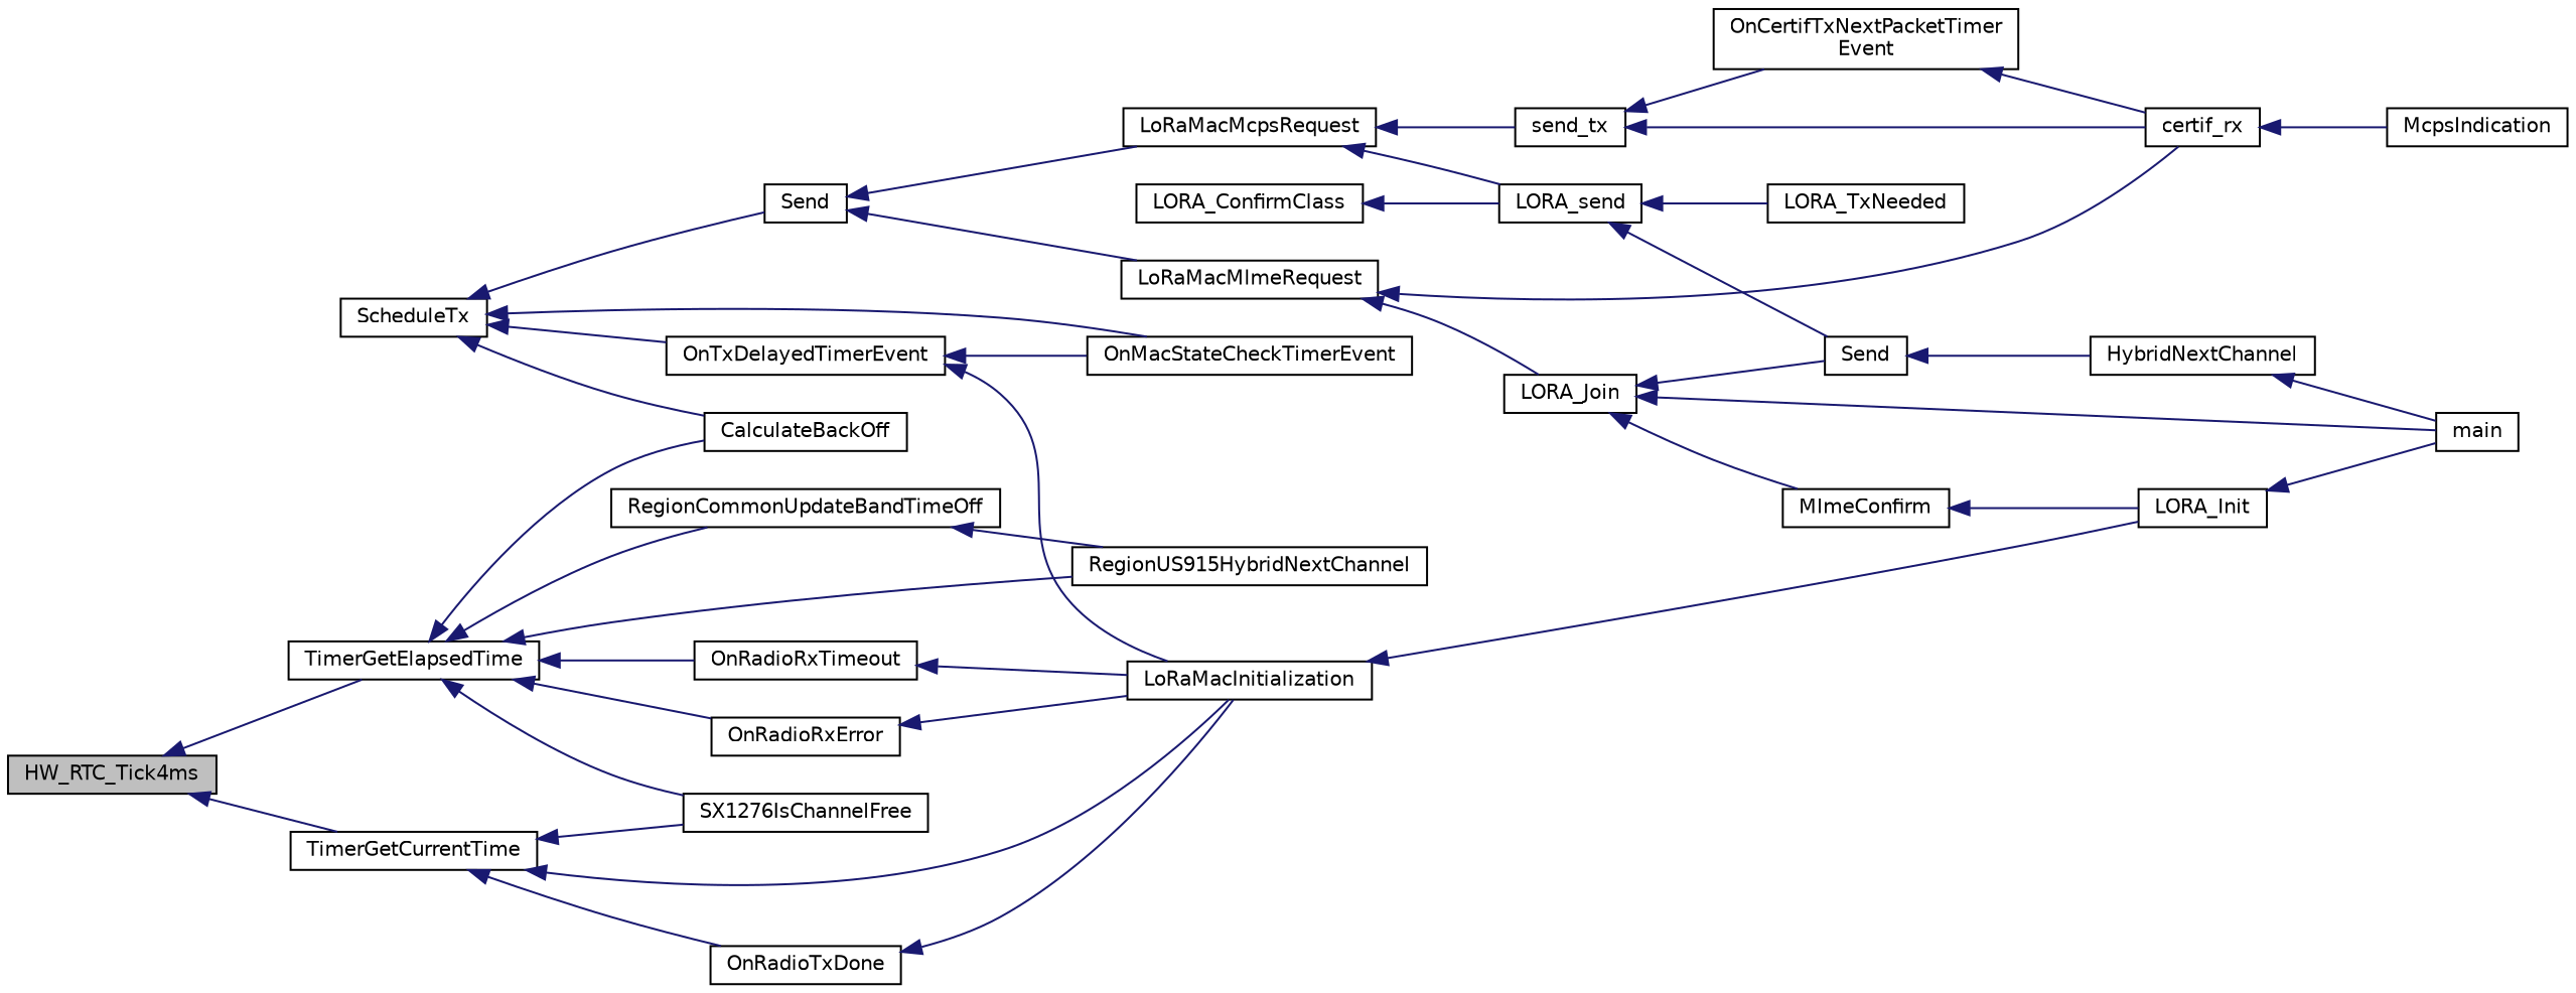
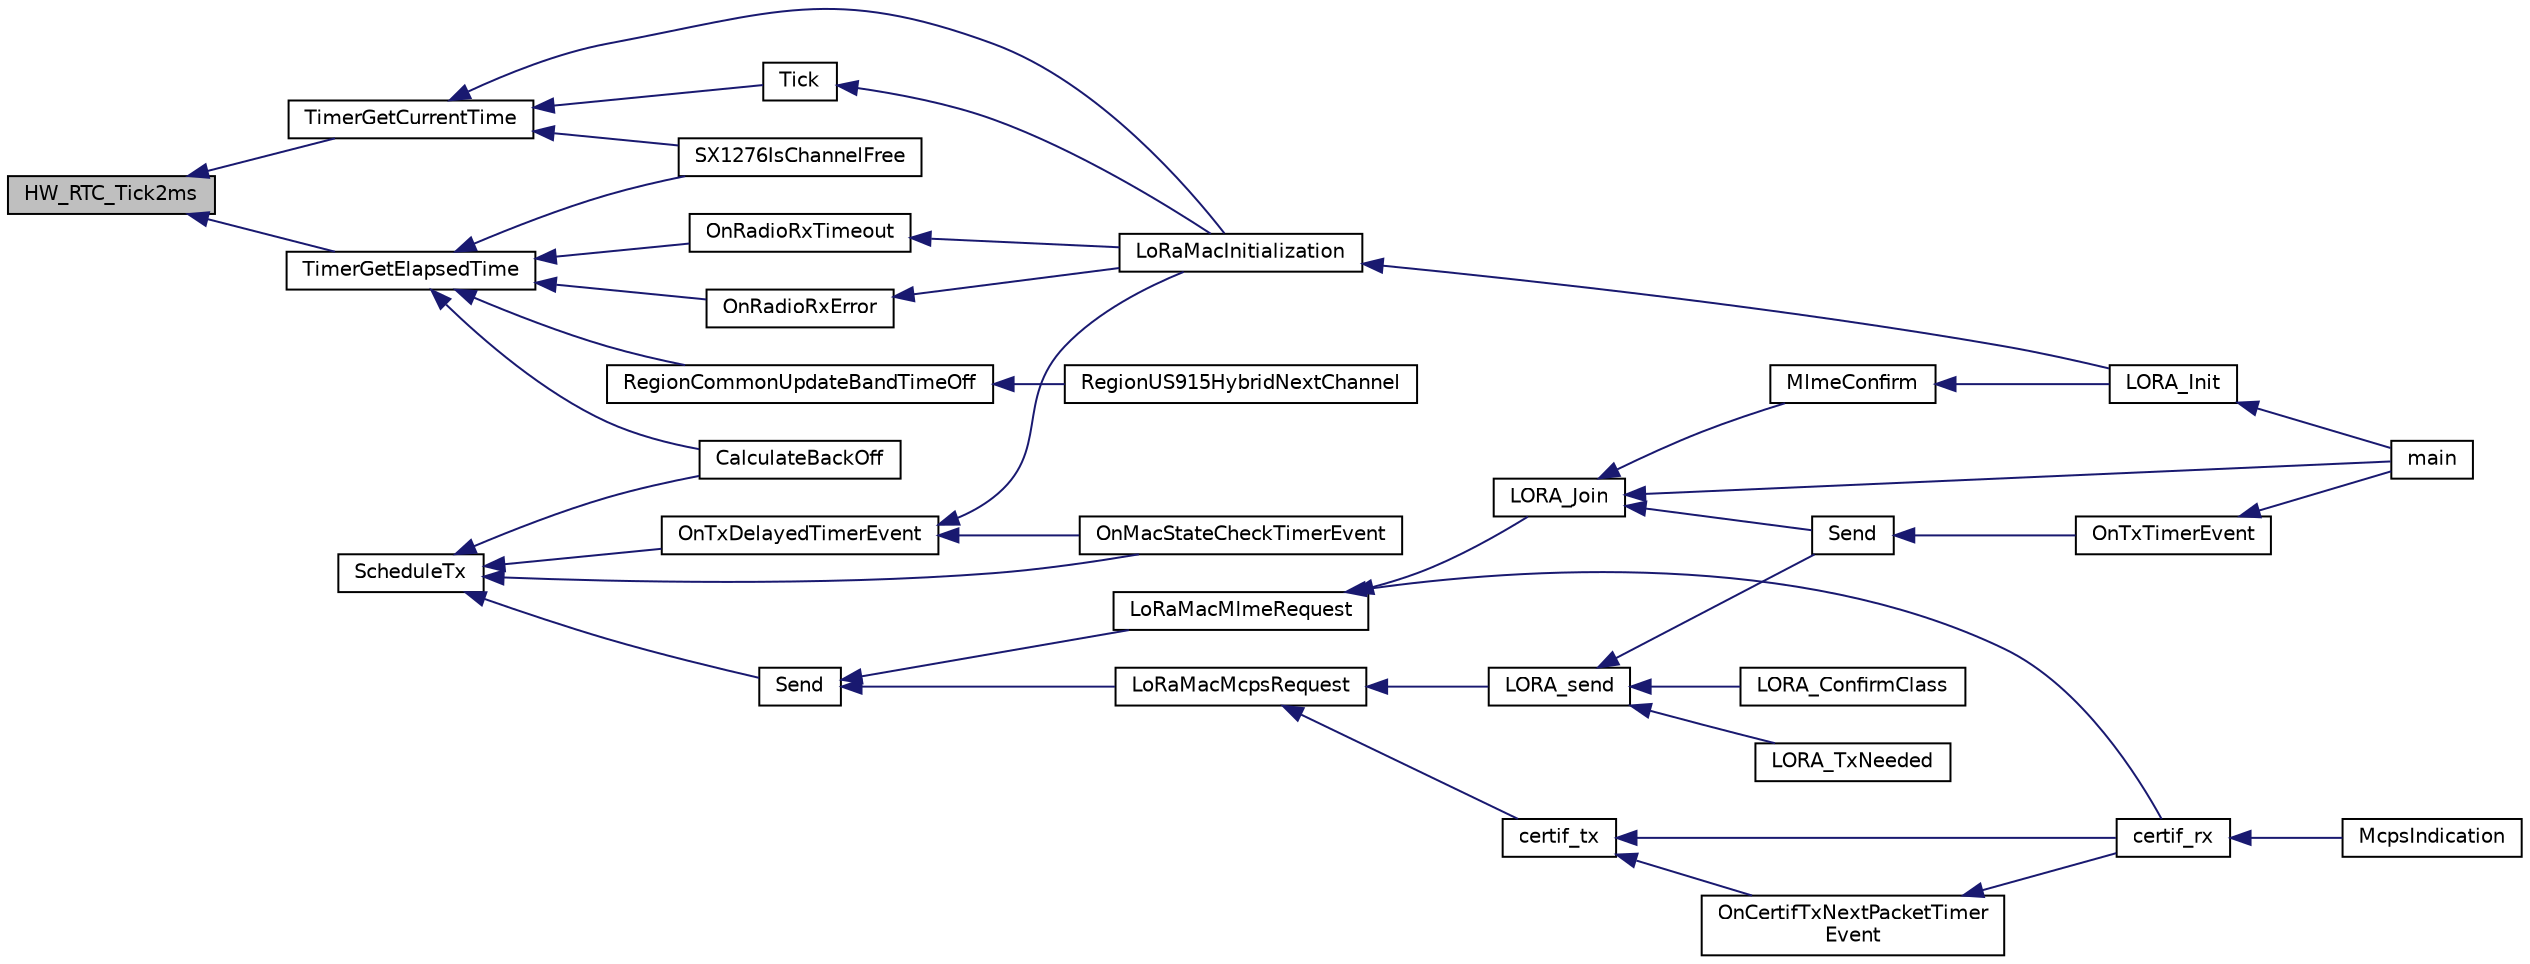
  digraph {
    rankdir=LR
    node [color=black fillcolor=white fontname=Helvetica fontsize=10 shape=record style=filled]
    edge [color=midnightblue dir=back fontname=Helvetica fontsize=10 labelfontname=Helvetica labelfontsize=10 style=solid]
-   n1 [fillcolor=grey75 fontcolor=black height=0.2 label=HW_RTC_Tick4ms width=0.4]
+   n1 [fillcolor=grey75 fontcolor=black height=0.2 label=HW_RTC_Tick2ms width=0.4]
    n2 [height=0.2 label=TimerGetCurrentTime width=0.4]
    n3 [height=0.2 label=TimerGetElapsedTime width=0.4]
    n4 [height=0.2 label=SX1276IsChannelFree width=0.4]
-   n5 [height=0.2 label=OnRadioTxDone width=0.4]
+   n5 [height=0.2 label=Tick width=0.4]
    n6 [height=0.2 label=LoRaMacInitialization width=0.4]
    n7 [height=0.2 label=OnRadioRxError width=0.4]
    n8 [height=0.2 label=OnRadioRxTimeout width=0.4]
    n9 [height=0.2 label=CalculateBackOff width=0.4]
    n10 [height=0.2 label=RegionCommonUpdateBandTimeOff width=0.4]
    n11 [height=0.2 label=RegionUS915HybridNextChannel width=0.4]
    n12 [height=0.2 label=LORA_Init width=0.4]
    n13 [height=0.2 label=main width=0.4]
    n14 [height=0.2 label=ScheduleTx width=0.4]
    n15 [height=0.2 label=OnMacStateCheckTimerEvent width=0.4]
    n16 [height=0.2 label=OnTxDelayedTimerEvent width=0.4]
    n17 [height=0.2 label=Send width=0.4]
    n18 [height=0.2 label=LoRaMacMlmeRequest width=0.4]
    n19 [height=0.2 label=LoRaMacMcpsRequest width=0.4]
    n20 [height=0.2 label=certif_rx width=0.4]
    n21 [height=0.2 label=LORA_Join width=0.4]
-   n22 [height=0.2 label=send_tx width=0.4]
+   n22 [height=0.2 label=certif_tx width=0.4]
    n23 [height=0.2 label=LORA_send width=0.4]
    n24 [height=0.2 label=McpsIndication width=0.4]
    n25 [height=0.2 label=MlmeConfirm width=0.4]
    n26 [height=0.2 label=Send width=0.4]
-   n27 [height=0.2 label=HybridNextChannel width=0.4]
+   n27 [height=0.2 label=OnTxTimerEvent width=0.4]
    n28 [height=0.2 label="OnCertifTxNextPacketTimer\lEvent" width=0.4]
    n29 [height=0.2 label=LORA_ConfirmClass width=0.4]
    n30 [height=0.2 label=LORA_TxNeeded width=0.4]
    n1 -> n2
    n1 -> n3
    n2 -> n4
    n2 -> n5
    n2 -> n6
    n3 -> n4
    n3 -> n7
    n3 -> n8
    n3 -> n9
    n3 -> n10
-   n3 -> n11
    n5 -> n6
    n6 -> n12
    n7 -> n6
    n8 -> n6
    n10 -> n11
    n12 -> n13
    n14 -> n9
    n14 -> n15
    n14 -> n16
    n14 -> n17
    n16 -> n6
    n16 -> n15
    n17 -> n18
    n17 -> n19
    n18 -> n20
    n18 -> n21
    n19 -> n22
    n19 -> n23
    n20 -> n24
    n21 -> n13
    n21 -> n25
    n21 -> n26
    n22 -> n20
    n22 -> n28
    n23 -> n26
-   n29 -> n23
+   n23 -> n29
    n23 -> n30
    n25 -> n12
    n26 -> n27
    n27 -> n13
    n28 -> n20
  }
